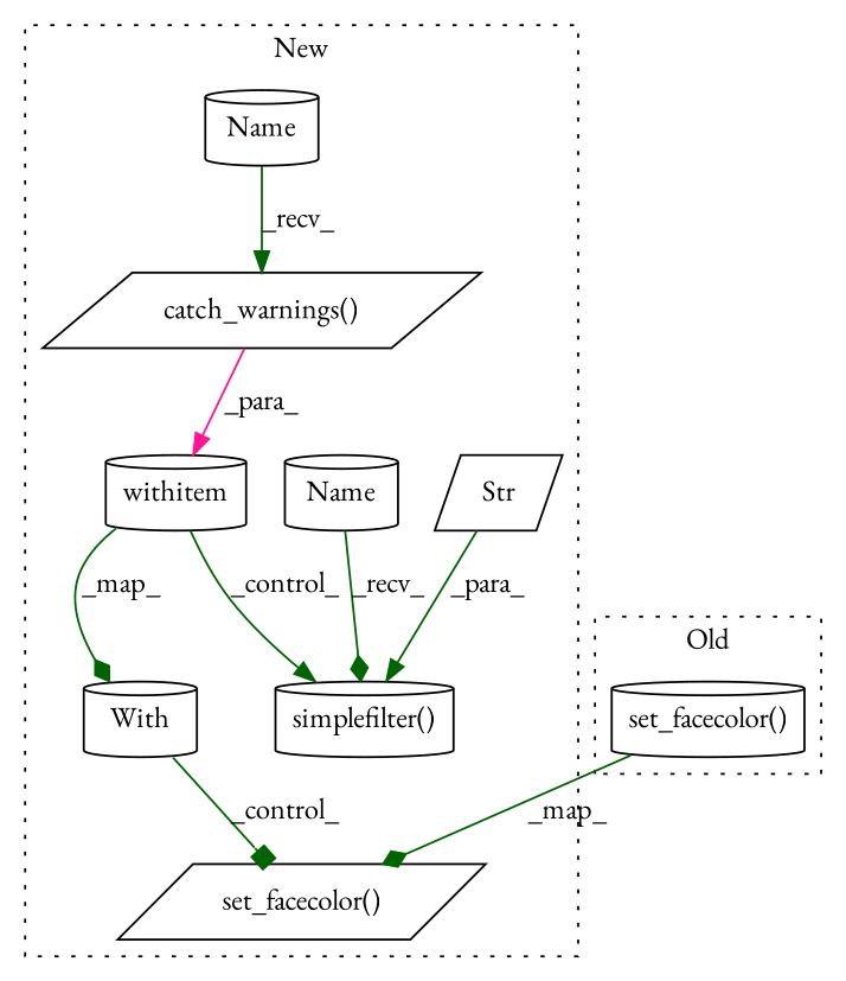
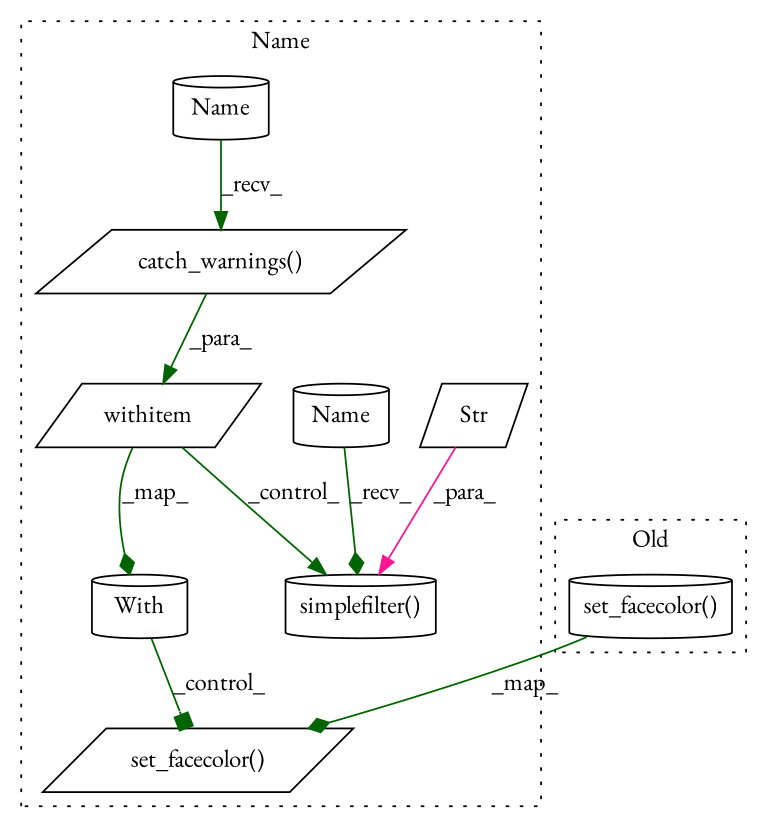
  digraph {
    fontname="EB Garamond"
    node [a=75 fontname="EB Garamond" l=8 s=6633 shape=cylinder]
    edge [arrowhead=normal color=darkgreen fontname="EB Garamond"]
    n1 [l="289,1" label="set_facecolor()" s="6791,7089" shape=parallelogram]
-   n2 [a=49 label=withitem]
+   n2 [a=49 label=withitem shape=parallelogram]
    n3 [a=39 l="5,35" label=With s="6628,6641"]
    n4 [l="22,1" label="simplefilter()" s="6676,6706"]
    n5 [a=66 label=Str s=6698 shape=parallelogram]
    n6 [l=25 label="catch_warnings()" shape=parallelogram]
    n7 [a=87 label=Name s=6676]
    n8 [a=87 label=Name]
    n9 [l="281,1" label="set_facecolor()" s="6612,6902"]
    subgraph cluster_1 {
-     label=New
+     label=Name
      style=dotted
      n1
      n2
      n3
      n4
      n5
      n6
      n7
      n8
    }
    subgraph cluster_2 {
      label=Old
      style=dotted
      n9
    }
    n2 -> n3 [arrowhead=diamond label=_map_]
    n2 -> n4 [label=_control_]
    n3 -> n1 [arrowhead=box label=_control_]
-   n5 -> n4 [label=_para_]
-   n6 -> n2 [color=deeppink label=_para_]
+   n5 -> n4 [color=deeppink label=_para_]
+   n6 -> n2 [label=_para_]
    n7 -> n4 [arrowhead=diamond label=_recv_]
    n8 -> n6 [label=_recv_]
    n9 -> n1 [arrowhead=diamond label=_map_]
  }
